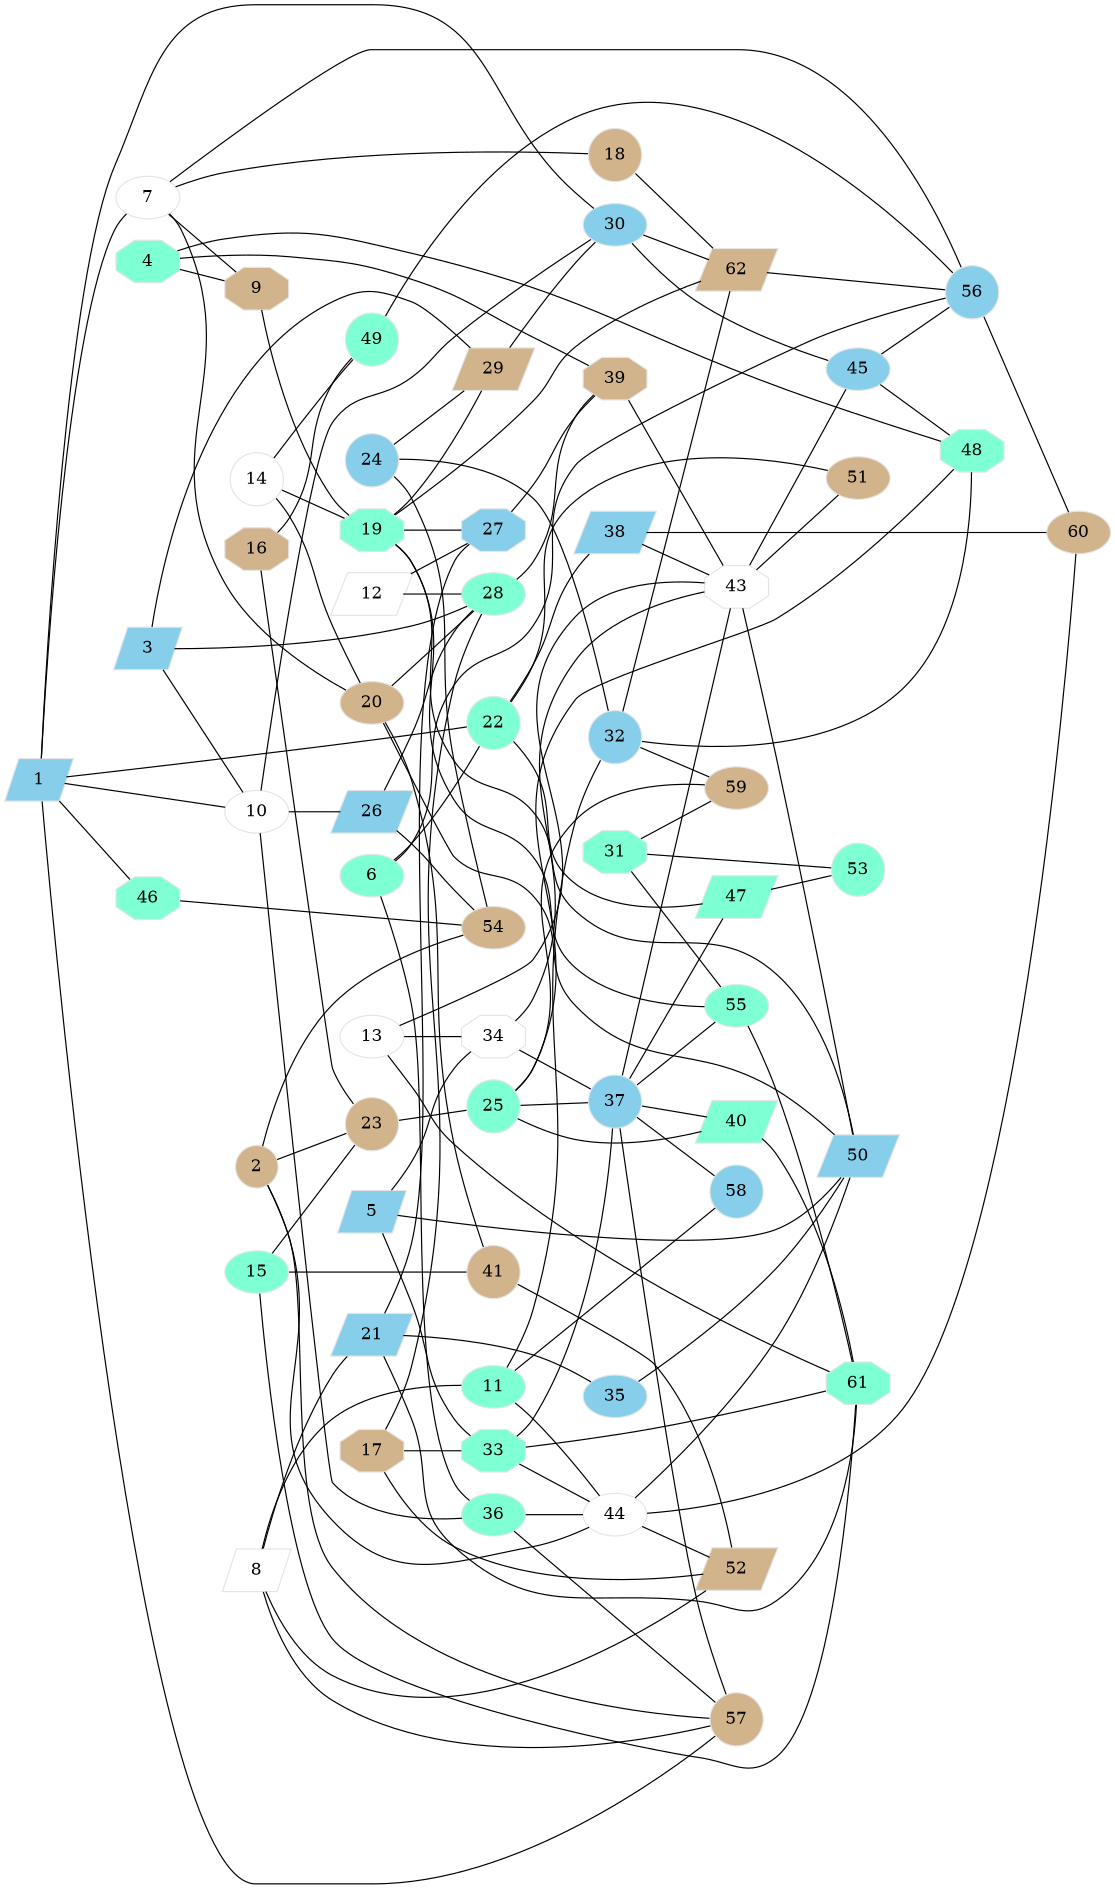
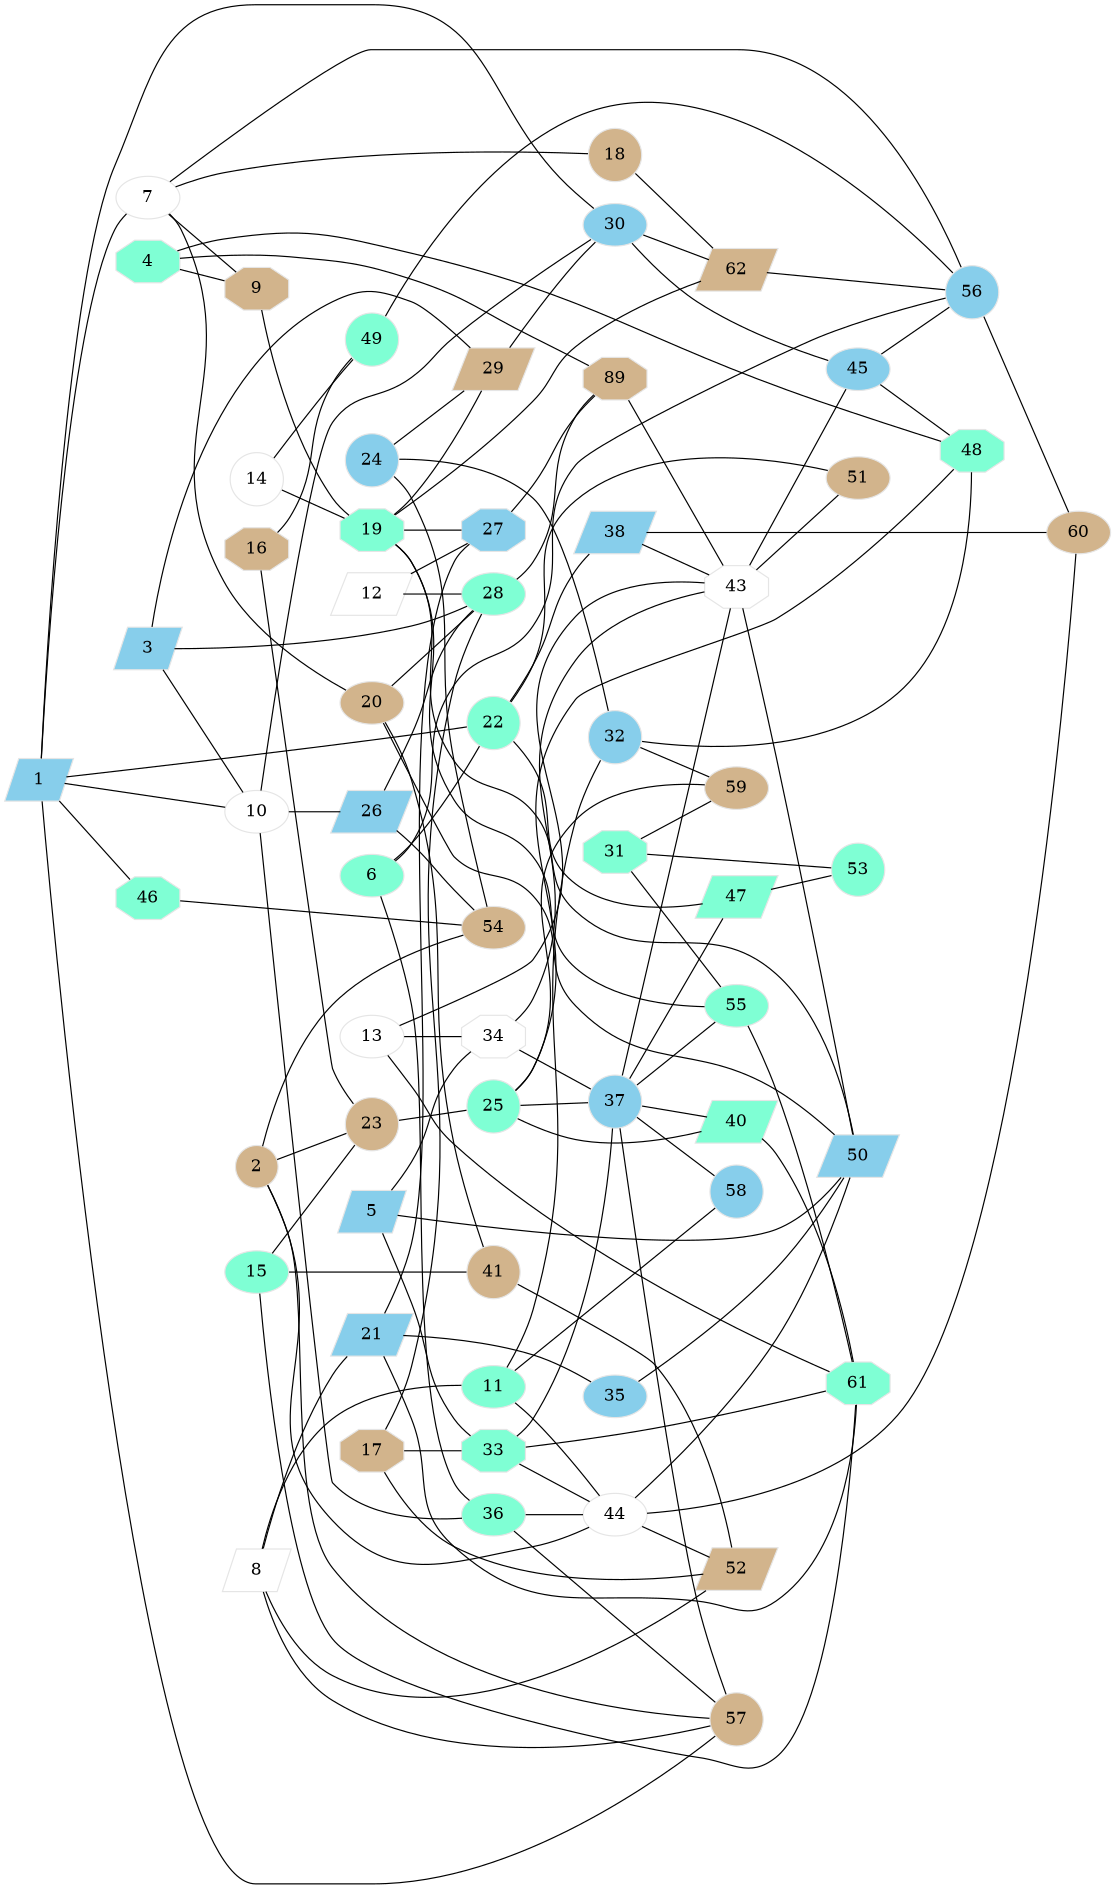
  graph {
    rankdir=LR
    node [color=gray90 fillcolor=aquamarine shape=ellipse style=filled]
    1 [fillcolor=skyblue shape=parallelogram]
    7 [fillcolor=white]
    10 [fillcolor=white]
    22 [shape=circle]
    30 [fillcolor=skyblue]
    46 [shape=octagon]
    57 [fillcolor=tan shape=circle]
    9 [fillcolor=tan shape=octagon]
    56 [fillcolor=skyblue shape=circle]
    18 [fillcolor=tan shape=circle]
    20 [fillcolor=tan]
    36
    26 [fillcolor=skyblue shape=parallelogram]
    38 [fillcolor=skyblue shape=parallelogram]
    47 [shape=parallelogram]
    51 [fillcolor=tan]
    n17 [fillcolor=tan label=62 shape=parallelogram]
    45 [fillcolor=skyblue]
    54 [fillcolor=tan]
    2 [fillcolor=tan shape=circle]
    23 [fillcolor=tan shape=circle]
    44 [fillcolor=white]
    25 [shape=circle]
    50 [fillcolor=skyblue shape=parallelogram]
    52 [fillcolor=tan shape=parallelogram]
    60 [fillcolor=tan]
    3 [fillcolor=skyblue shape=parallelogram]
    28
    29 [fillcolor=tan shape=parallelogram]
-   39 [fillcolor=tan shape=octagon]
+   39 [fillcolor=tan shape=octagon label=89]
    4 [shape=octagon]
    48 [shape=octagon]
    19 [shape=octagon]
    43 [fillcolor=white shape=octagon]
    5 [fillcolor=skyblue shape=parallelogram]
    33 [shape=octagon]
    34 [fillcolor=white shape=octagon]
    61 [shape=octagon]
    37 [fillcolor=skyblue shape=circle]
    6
    41 [fillcolor=tan shape=circle]
    8 [fillcolor=white shape=parallelogram]
    11
    21 [fillcolor=skyblue shape=parallelogram]
    32 [fillcolor=skyblue shape=circle]
    58 [fillcolor=skyblue shape=circle]
    27 [fillcolor=skyblue shape=octagon]
    35 [fillcolor=skyblue]
    55
    59 [fillcolor=tan]
    12 [fillcolor=white shape=parallelogram]
    13 [fillcolor=white]
    14 [fillcolor=white shape=circle]
    49 [shape=circle]
    15
    16 [fillcolor=tan shape=octagon]
    17 [fillcolor=tan shape=octagon]
    53 [shape=circle]
    40 [shape=parallelogram]
    24 [fillcolor=skyblue shape=circle]
    31 [shape=octagon]
    1 -- 7
    1 -- 10
    1 -- 22
    1 -- 30
    1 -- 46
    1 -- 57
    7 -- 9
    7 -- 56
    7 -- 18
    7 -- 20
    10 -- 30
    10 -- 36
    10 -- 26
    22 -- 38
    22 -- 47
    22 -- 51
    30 -- n17
    30 -- 45
    46 -- 54
    9 -- 19
    56 -- 60
    18 -- n17
    20 -- 50
    20 -- 28
    20 -- 41
    36 -- 57
    36 -- 44
    26 -- 54
    26 -- 28
    38 -- 60
    38 -- 43
    47 -- 53
    n17 -- 56
    45 -- 56
    45 -- 48
    2 -- 57
    2 -- 54
    2 -- 23
    2 -- 44
    23 -- 25
    44 -- 50
    44 -- 52
    44 -- 60
    25 -- 48
    25 -- 37
    25 -- 59
    25 -- 40
    3 -- 10
    3 -- 28
    3 -- 29
    28 -- 39
    29 -- 30
    39 -- 43
    4 -- 9
    4 -- 39
    4 -- 48
    19 -- n17
    19 -- 50
    19 -- 29
    19 -- 27
    19 -- 55
    43 -- 51
    43 -- 45
    43 -- 50
    5 -- 50
    5 -- 33
    5 -- 34
    33 -- 44
    33 -- 61
    33 -- 37
    34 -- 43
    34 -- 37
    37 -- 57
    37 -- 47
    37 -- 43
    37 -- 58
    37 -- 55
    37 -- 40
    6 -- 22
    6 -- 56
    6 -- 36
    41 -- 52
    8 -- 57
    8 -- 52
    8 -- 11
    8 -- 21
    11 -- 44
    11 -- 32
    11 -- 58
    21 -- 61
    21 -- 27
    21 -- 35
-   32 -- n17
    32 -- 48
    32 -- 59
    27 -- 39
    35 -- 50
    55 -- 61
    12 -- 28
    12 -- 27
    13 -- 43
    13 -- 34
    13 -- 61
-   14 -- 20
    14 -- 19
    14 -- 49
    49 -- 56
    15 -- 23
    15 -- 61
    15 -- 41
    16 -- 23
    16 -- 49
    17 -- 52
    17 -- 28
    17 -- 33
    40 -- 61
    24 -- 54
    24 -- 29
    24 -- 32
    31 -- 55
    31 -- 59
    31 -- 53
  }
